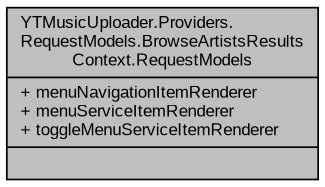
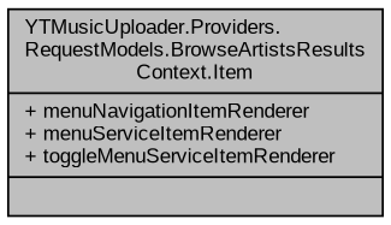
  digraph {
    fontname="Liberation Sans"
-   n1 [color=black fillcolor=grey75 fontcolor=black fontname="Liberation Sans" fontsize=10 height=0.2 label="{YTMusicUploader.Providers.\lRequestModels.BrowseArtistsResults\lContext.RequestModels\n|+ menuNavigationItemRenderer\l+ menuServiceItemRenderer\l+ toggleMenuServiceItemRenderer\l|}" shape=record style=filled width=0.4]
+   n1 [color=black fillcolor=grey75 fontcolor=black fontname="Liberation Sans" fontsize=10 height=0.2 label="{YTMusicUploader.Providers.\lRequestModels.BrowseArtistsResults\lContext.Item\n|+ menuNavigationItemRenderer\l+ menuServiceItemRenderer\l+ toggleMenuServiceItemRenderer\l|}" shape=record style=filled width=0.4]
  }
